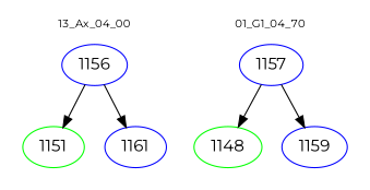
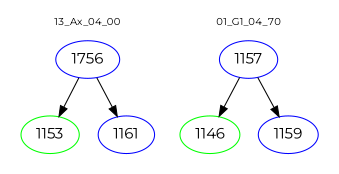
  digraph {
    fontname=Montserrat
    node [color=blue fontname=Montserrat]
    edge [color=black fontname=Montserrat]
-   n1 [label=1156]
-   n2 [color=green label=1151]
+   n1 [label=1756]
+   n2 [color=green label=1153]
    n3 [label=1161]
    n4 [label=1157]
-   n5 [color=green label=1148]
+   n5 [color=green label=1146]
    n6 [label=1159]
    subgraph cluster_1 {
      color=white
      fontsize=10
      label="13_Ax_04_00"
      n1
      n2
      n3
    }
    subgraph cluster_2 {
      color=white
      fontsize=10
      label="01_G1_04_70"
      n4
      n5
      n6
    }
    n1 -> n2
    n1 -> n3
    n4 -> n5
    n4 -> n6
  }
